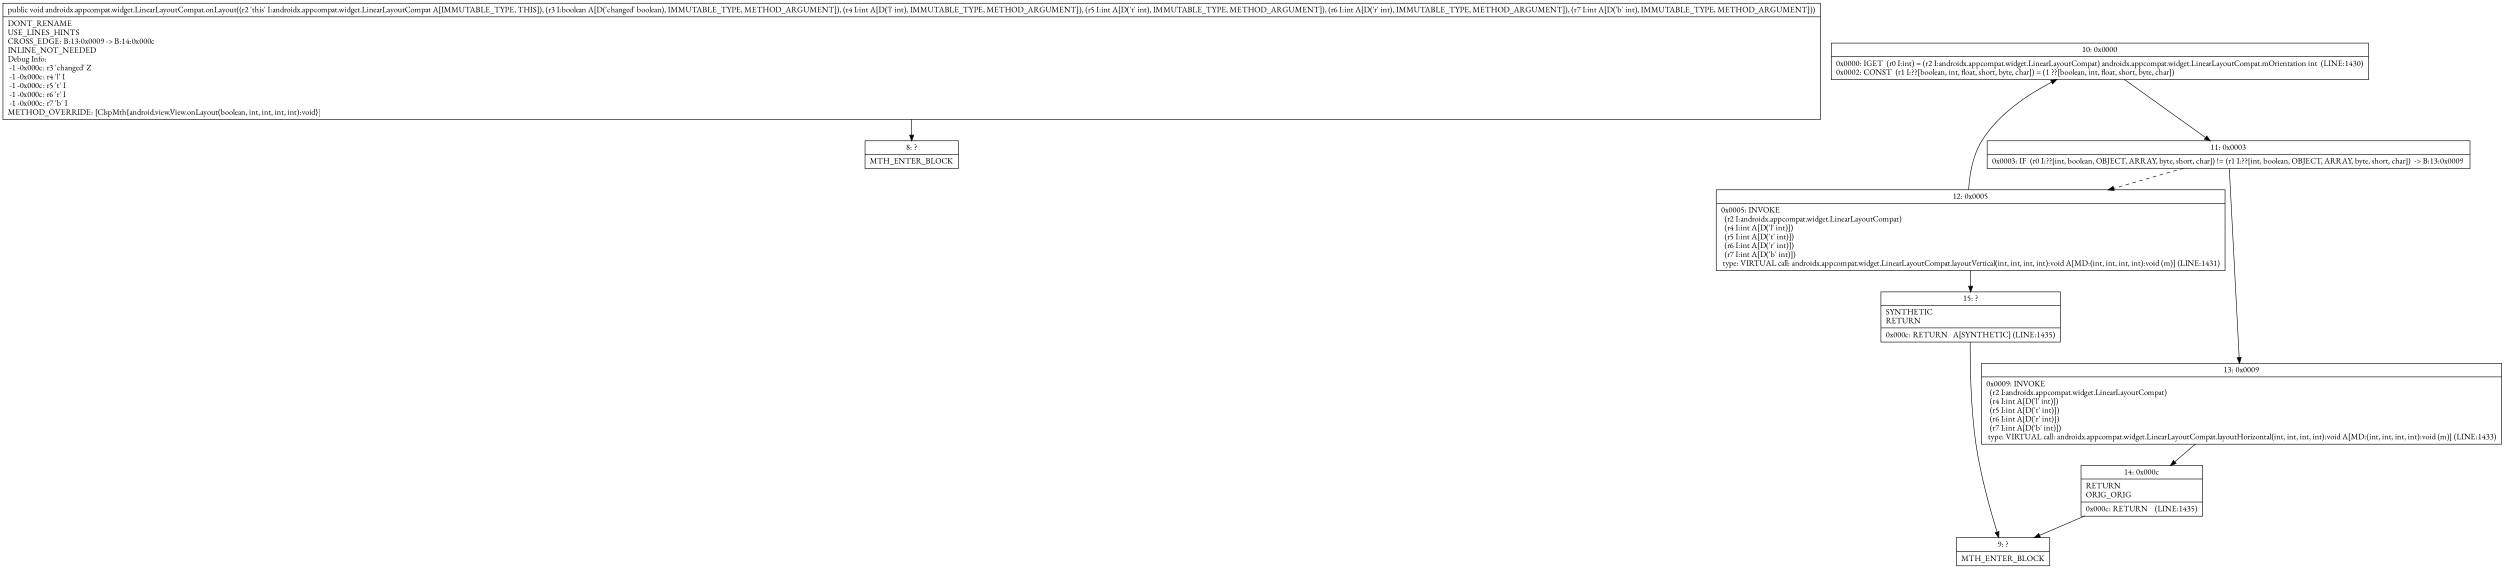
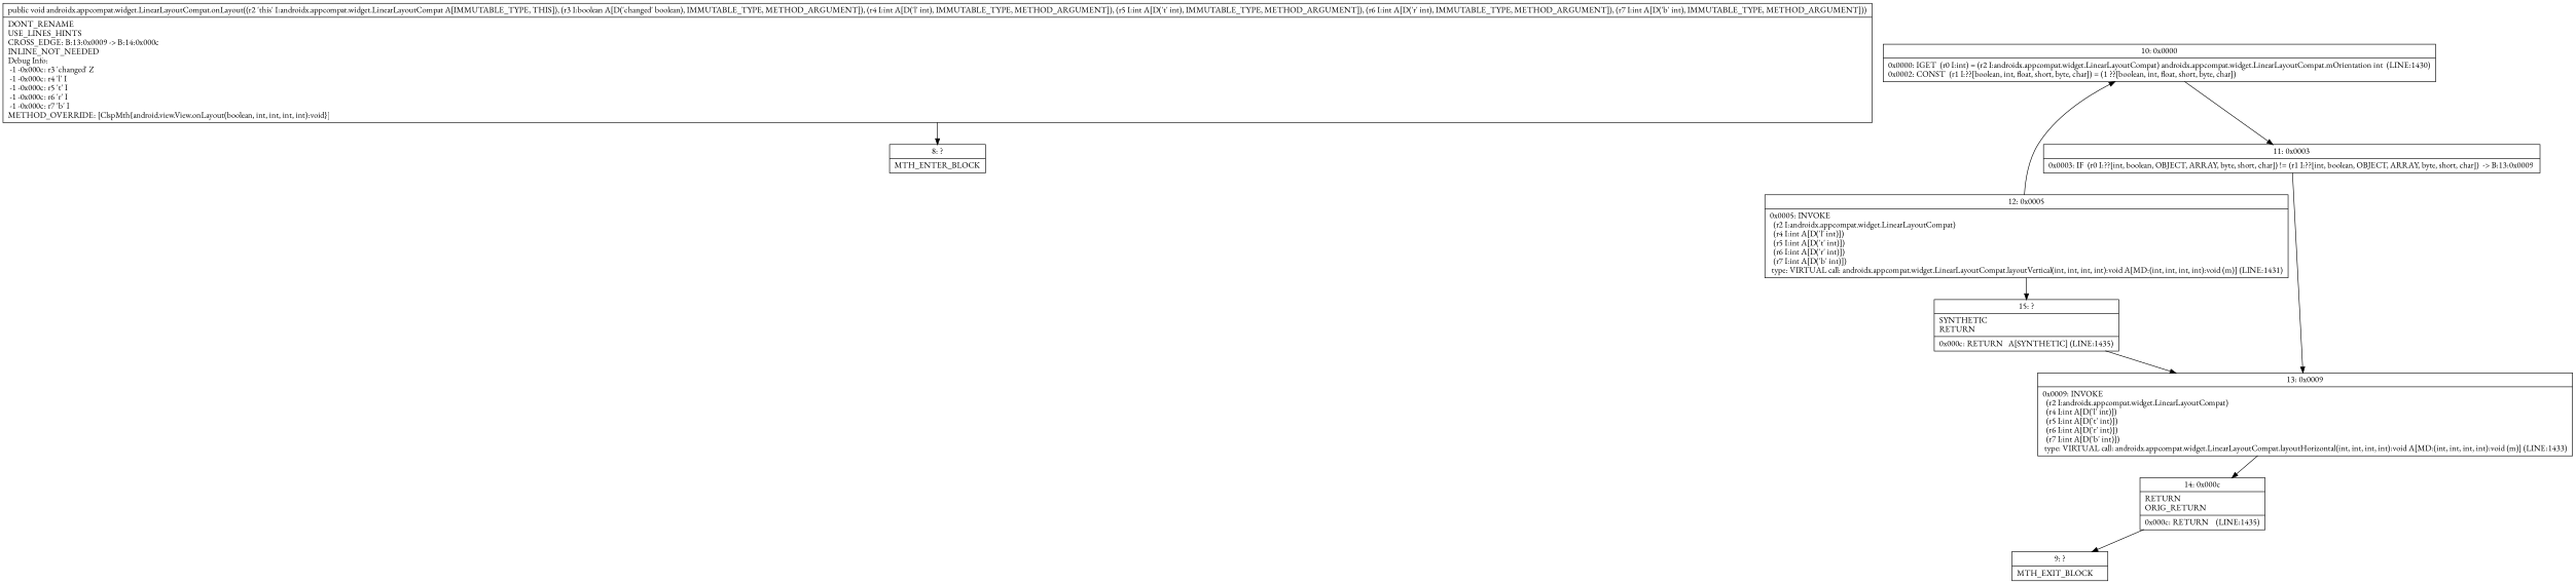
  digraph {
    fontname="EB Garamond"
    node [fontname="EB Garamond" shape=record]
    edge [fontname="EB Garamond"]
    n1 [label="{8\:\ ?|MTH_ENTER_BLOCK\l}"]
    n2 [label="{10\:\ 0x0000|0x0000: IGET  (r0 I:int) = (r2 I:androidx.appcompat.widget.LinearLayoutCompat) androidx.appcompat.widget.LinearLayoutCompat.mOrientation int  (LINE:1430)\l0x0002: CONST  (r1 I:??[boolean, int, float, short, byte, char]) = (1 ??[boolean, int, float, short, byte, char]) \l}"]
    n3 [label="{11\:\ 0x0003|0x0003: IF  (r0 I:??[int, boolean, OBJECT, ARRAY, byte, short, char]) != (r1 I:??[int, boolean, OBJECT, ARRAY, byte, short, char])  \-\> B:13:0x0009 \l}"]
    n4 [label="{12\:\ 0x0005|0x0005: INVOKE  \l  (r2 I:androidx.appcompat.widget.LinearLayoutCompat)\l  (r4 I:int A[D('l' int)])\l  (r5 I:int A[D('t' int)])\l  (r6 I:int A[D('r' int)])\l  (r7 I:int A[D('b' int)])\l type: VIRTUAL call: androidx.appcompat.widget.LinearLayoutCompat.layoutVertical(int, int, int, int):void A[MD:(int, int, int, int):void (m)] (LINE:1431)\l}"]
    n5 [label="{13\:\ 0x0009|0x0009: INVOKE  \l  (r2 I:androidx.appcompat.widget.LinearLayoutCompat)\l  (r4 I:int A[D('l' int)])\l  (r5 I:int A[D('t' int)])\l  (r6 I:int A[D('r' int)])\l  (r7 I:int A[D('b' int)])\l type: VIRTUAL call: androidx.appcompat.widget.LinearLayoutCompat.layoutHorizontal(int, int, int, int):void A[MD:(int, int, int, int):void (m)] (LINE:1433)\l}"]
    n6 [label="{15\:\ ?|SYNTHETIC\lRETURN\l|0x000c: RETURN   A[SYNTHETIC] (LINE:1435)\l}"]
-   n7 [label="{14\:\ 0x000c|RETURN\lORIG_ORIG\l|0x000c: RETURN    (LINE:1435)\l}"]
-   n8 [label="{9\:\ ?|MTH_ENTER_BLOCK\l}"]
+   n7 [label="{14\:\ 0x000c|RETURN\lORIG_RETURN\l|0x000c: RETURN    (LINE:1435)\l}"]
+   n8 [label="{9\:\ ?|MTH_EXIT_BLOCK\l}"]
    n9 [label="{public void androidx.appcompat.widget.LinearLayoutCompat.onLayout((r2 'this' I:androidx.appcompat.widget.LinearLayoutCompat A[IMMUTABLE_TYPE, THIS]), (r3 I:boolean A[D('changed' boolean), IMMUTABLE_TYPE, METHOD_ARGUMENT]), (r4 I:int A[D('l' int), IMMUTABLE_TYPE, METHOD_ARGUMENT]), (r5 I:int A[D('t' int), IMMUTABLE_TYPE, METHOD_ARGUMENT]), (r6 I:int A[D('r' int), IMMUTABLE_TYPE, METHOD_ARGUMENT]), (r7 I:int A[D('b' int), IMMUTABLE_TYPE, METHOD_ARGUMENT]))  | DONT_RENAME\lUSE_LINES_HINTS\lCROSS_EDGE: B:13:0x0009 \-\> B:14:0x000c\lINLINE_NOT_NEEDED\lDebug Info:\l  \-1 \-0x000c: r3 'changed' Z\l  \-1 \-0x000c: r4 'l' I\l  \-1 \-0x000c: r5 't' I\l  \-1 \-0x000c: r6 'r' I\l  \-1 \-0x000c: r7 'b' I\lMETHOD_OVERRIDE: [ClspMth\{android.view.View.onLayout(boolean, int, int, int, int):void\}]\l}"]
    n2 -> n3
-   n3 -> n4 [style=dashed]
    n3 -> n5
    n4 -> n2
    n4 -> n6
    n5 -> n7
-   n6 -> n8
+   n6 -> n5
    n7 -> n8
    n9 -> n1
  }
